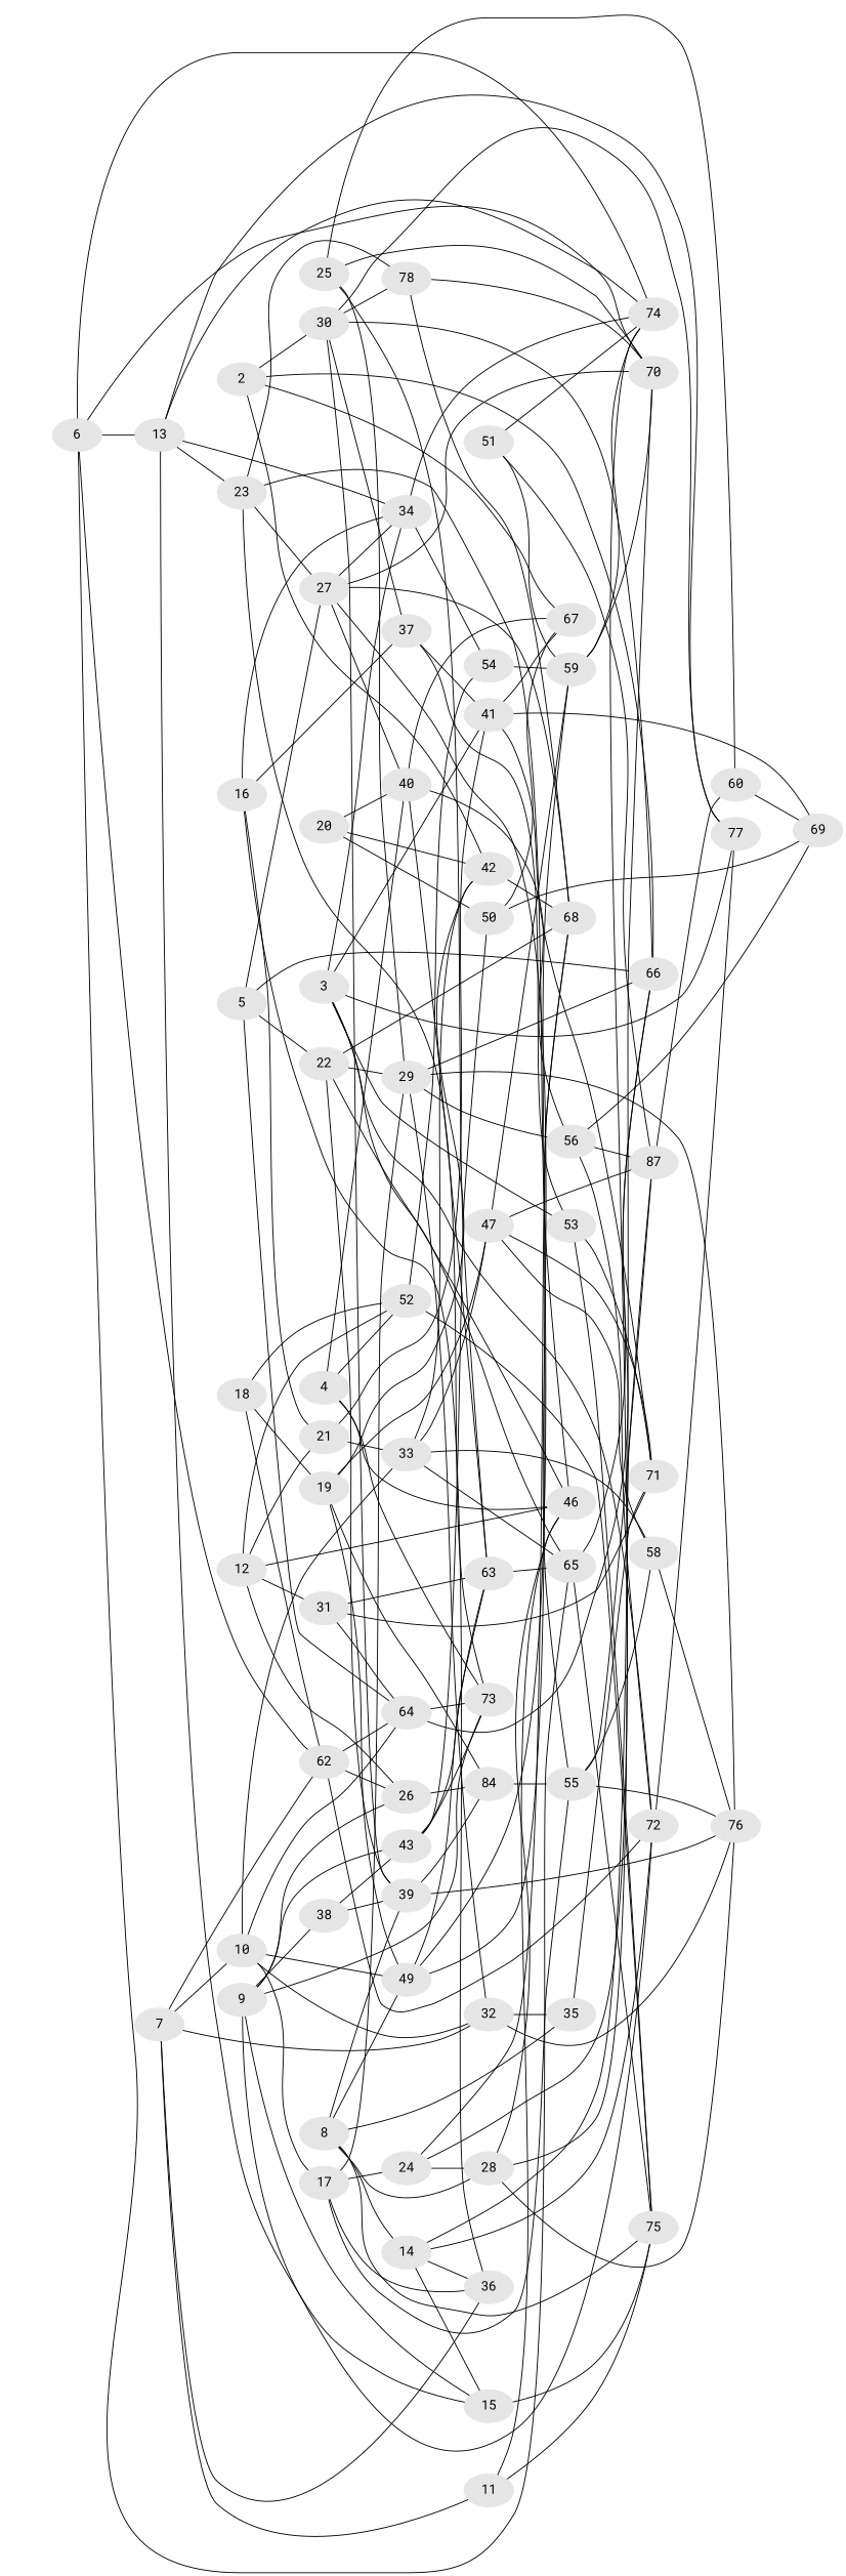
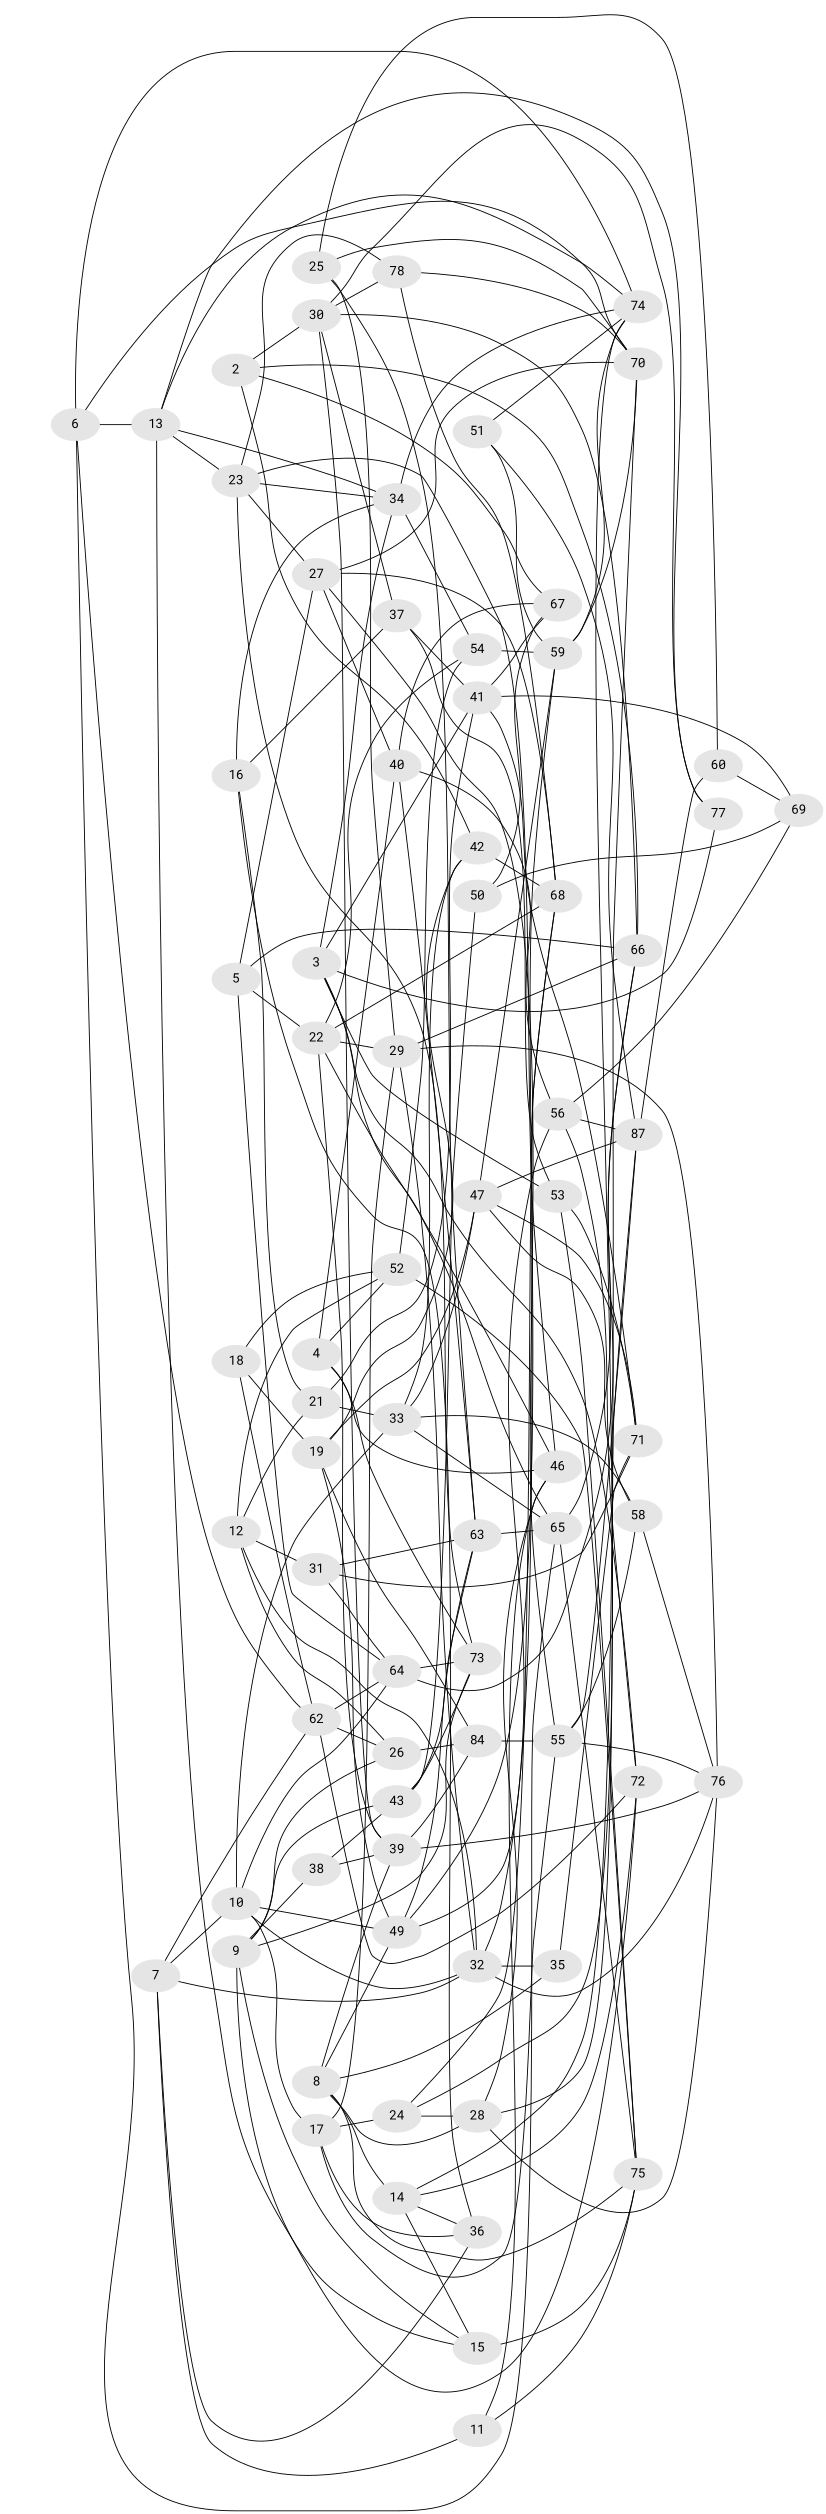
  graph {
    fontname="Roboto Mono"
    rankdir=LR
    node [color=gray90 fontname="Roboto Mono" style=filled]
    edge [fontname="Roboto Mono" weight=1.0]
    16
    34
    36
    21
    37
    17
    24
    29
    55
    n10 [label=84]
    2
    30
    42
    66
    67
    77
    39
    n18 [label=78]
    68
    3
    41
    53
    65
    72
    74
    54
    71
    69
    75
    4
    40
    46
    52
    73
    63
    56
    5
    22
    27
    64
    70
    6
    13
    62
    15
    23
    26
    7
    10
    11
    32
    49
    33
    35
    76
    8
    14
    28
    n59 [label=87]
    59
    9
    38
    43
    50
    47
    58
    12
    31
    18
    19
-   20
    25
    60
    51
    16 -- 34
    16 -- 36
    16 -- 21
    16 -- 37
    34 -- 74
    34 -- 54
    21 -- 41
    21 -- 33
    37 -- 41
    37 -- 53
    17 -- 36
    17 -- 24
    17 -- 29
    17 -- 55
    24 -- 68
    24 -- 74
    24 -- 28
    29 -- 66
    29 -- 32
    29 -- 76
    55 -- 76
    55 -- n59
    55 -- 58
    n10 -- 55
    2 -- 30
    2 -- 42
    2 -- 66
    2 -- 67
    30 -- 37
    30 -- 66
    30 -- 77
    30 -- 39
    30 -- n18
    42 -- 68
    39 -- n10
    39 -- 76
    n18 -- 68
    n18 -- 70
    3 -- 34
    3 -- 77
    3 -- 41
    3 -- 53
    3 -- 65
    3 -- 72
    41 -- 67
    41 -- 71
    41 -- 69
    53 -- 71
    53 -- 75
    65 -- 66
    65 -- 75
-   72 -- 77
    54 -- 59
    4 -- 40
    4 -- 46
    4 -- 52
    4 -- 73
    40 -- 67
    40 -- 63
    40 -- 56
    52 -- 54
    52 -- 75
    63 -- 65
    56 -- 72
    56 -- 69 [weight=2.0]
    56 -- n59
    5 -- 66
    5 -- 22
    5 -- 27
    5 -- 64
    22 -- 29
    22 -- 39
    22 -- 68
+   22 -- 54
    22 -- 46
    27 -- 55
    27 -- 68
    27 -- 40
    27 -- 70
    64 -- 66
    64 -- 73
    6 -- 65
    6 -- 74
    6 -- 70
    6 -- 13
    6 -- 62
    13 -- 34
    13 -- 77
    13 -- 74
    13 -- 15
    13 -- 23
    62 -- 72
    62 -- 64
    62 -- 26
    15 -- 75
-   27 -- 34
+   23 -- 34
    23 -- n18
    23 -- 46
    23 -- 73
    23 -- 27
    26 -- n10
    7 -- 36
    7 -- 62 [weight=2.0]
    7 -- 10
    7 -- 11
    7 -- 32
    10 -- 17
    10 -- 64
    10 -- 32
    10 -- 49
    10 -- 33
    11 -- 75
    11 -- 46
-   29 -- 56
+   32 -- 56
    32 -- 35
    32 -- 76
    49 -- 68
    49 -- 63
    49 -- 59
    33 -- 42
    33 -- 65
    33 -- 47
    33 -- 58
    35 -- 71 [weight=2.0]
    8 -- 39
    8 -- 75
    8 -- 49
    8 -- 35
    8 -- 14
    8 -- 28
    14 -- 36
    14 -- 72
    14 -- 70
    14 -- 15
    28 -- 46
    28 -- 76
    28 -- n59
    n59 -- 60
    59 -- 74
    59 -- 70
    9 -- 72
    9 -- 73
    9 -- 15
    9 -- 26
    9 -- 38
    9 -- 43
    38 -- 39
    38 -- 43 [weight=2.0]
    43 -- 73
    43 -- 63
    43 -- 50
    50 -- 67
    50 -- 69
    47 -- 71
    47 -- n59
    47 -- 59
    47 -- 58
    58 -- 76
    12 -- 21
-   12 -- 46
+   12 -- 32
    12 -- 52
    12 -- 26
    12 -- 31
    31 -- 71
    31 -- 63
    31 -- 64
    18 -- 52 [weight=2.0]
    18 -- 62
    18 -- 19
    19 -- n10 [weight=2.0]
    19 -- 42
    19 -- 49
    19 -- 47
-   20 -- 42 [weight=2.0]
-   20 -- 40
-   20 -- 50
    25 -- 29
    25 -- 63
    25 -- 70
    25 -- 60
    60 -- 69 [weight=2.0]
    51 -- 74
    51 -- n59
    51 -- 59
  }
